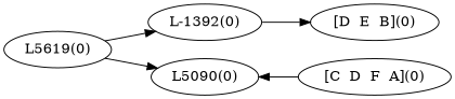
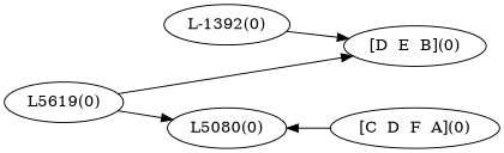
  digraph {
    rankdir=LR
    "L-1392(0)"
-   "L5080(0)" [label="L5090(0)"]
+   "L5080(0)"
    "L5619(0)"
    "[D  E  B](0)"
    "[C  D  F  A](0)"
    subgraph sub_1 {
      rank=same
      "L-1392(0)"
      "L5080(0)"
    }
    subgraph sub_2 {
      rank=min
      "L5619(0)"
    }
    subgraph sub_3 {
      rank=max
      "[D  E  B](0)"
      "[C  D  F  A](0)"
    }
    "L-1392(0)" -> "[D  E  B](0)"
-   "L5619(0)" -> "L-1392(0)"
+   "L5619(0)" -> "[D  E  B](0)"
    "L5619(0)" -> "L5080(0)"
    "[C  D  F  A](0)" -> "L5080(0)"
  }
